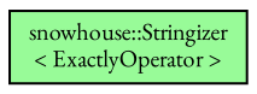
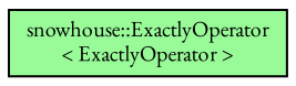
  digraph {
    rankdir=LR
    fontname="EB Garamond"
-   n1 [color=black fillcolor=palegreen fontname="EB Garamond" fontsize=10 height=0.2 label="snowhouse::Stringizer\l\< ExactlyOperator \>" shape=record style=filled width=0.4]
+   n1 [color=black fillcolor=palegreen fontname="EB Garamond" fontsize=10 height=0.2 label="snowhouse::ExactlyOperator\l\< ExactlyOperator \>" shape=record style=filled width=0.4]
  }
